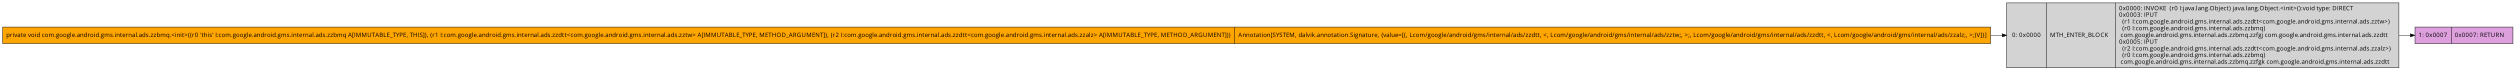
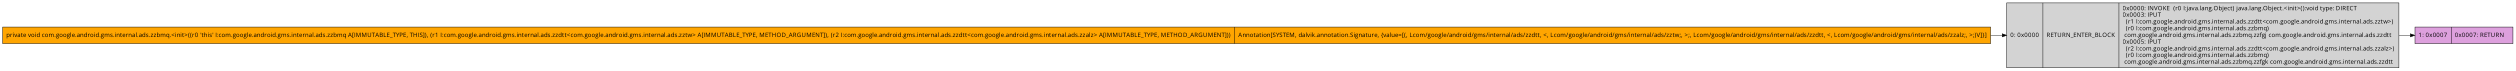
  digraph {
    rankdir=LR
    fontname="Open Sans"
    node [shape=record style=filled fontname="Open Sans"]
    edge [fontname="Open Sans"]
-   n1 [label="{0\:\ 0x0000|MTH_ENTER_BLOCK\l|0x0000: INVOKE  (r0 I:java.lang.Object) java.lang.Object.\<init\>():void type: DIRECT \l0x0003: IPUT  \l  (r1 I:com.google.android.gms.internal.ads.zzdtt\<com.google.android.gms.internal.ads.zztw\>)\l  (r0 I:com.google.android.gms.internal.ads.zzbmq)\l com.google.android.gms.internal.ads.zzbmq.zzfgj com.google.android.gms.internal.ads.zzdtt \l0x0005: IPUT  \l  (r2 I:com.google.android.gms.internal.ads.zzdtt\<com.google.android.gms.internal.ads.zzalz\>)\l  (r0 I:com.google.android.gms.internal.ads.zzbmq)\l com.google.android.gms.internal.ads.zzbmq.zzfgk com.google.android.gms.internal.ads.zzdtt \l}" fillcolor=lightgrey]
+   n1 [label="{0\:\ 0x0000|RETURN_ENTER_BLOCK\l|0x0000: INVOKE  (r0 I:java.lang.Object) java.lang.Object.\<init\>():void type: DIRECT \l0x0003: IPUT  \l  (r1 I:com.google.android.gms.internal.ads.zzdtt\<com.google.android.gms.internal.ads.zztw\>)\l  (r0 I:com.google.android.gms.internal.ads.zzbmq)\l com.google.android.gms.internal.ads.zzbmq.zzfgj com.google.android.gms.internal.ads.zzdtt \l0x0005: IPUT  \l  (r2 I:com.google.android.gms.internal.ads.zzdtt\<com.google.android.gms.internal.ads.zzalz\>)\l  (r0 I:com.google.android.gms.internal.ads.zzbmq)\l com.google.android.gms.internal.ads.zzbmq.zzfgk com.google.android.gms.internal.ads.zzdtt \l}" fillcolor=lightgrey]
    n2 [label="{1\:\ 0x0007|0x0007: RETURN   \l}" fillcolor=plum]
    n3 [label="{private void com.google.android.gms.internal.ads.zzbmq.\<init\>((r0 'this' I:com.google.android.gms.internal.ads.zzbmq A[IMMUTABLE_TYPE, THIS]), (r1 I:com.google.android.gms.internal.ads.zzdtt\<com.google.android.gms.internal.ads.zztw\> A[IMMUTABLE_TYPE, METHOD_ARGUMENT]), (r2 I:com.google.android.gms.internal.ads.zzdtt\<com.google.android.gms.internal.ads.zzalz\> A[IMMUTABLE_TYPE, METHOD_ARGUMENT]))  | Annotation[SYSTEM, dalvik.annotation.Signature, \{value=[(, Lcom\/google\/android\/gms\/internal\/ads\/zzdtt, \<, Lcom\/google\/android\/gms\/internal\/ads\/zztw;, \>;, Lcom\/google\/android\/gms\/internal\/ads\/zzdtt, \<, Lcom\/google\/android\/gms\/internal\/ads\/zzalz;, \>;)V]\}]\l}" fillcolor=orange]
    n1 -> n2
    n3 -> n1
  }
